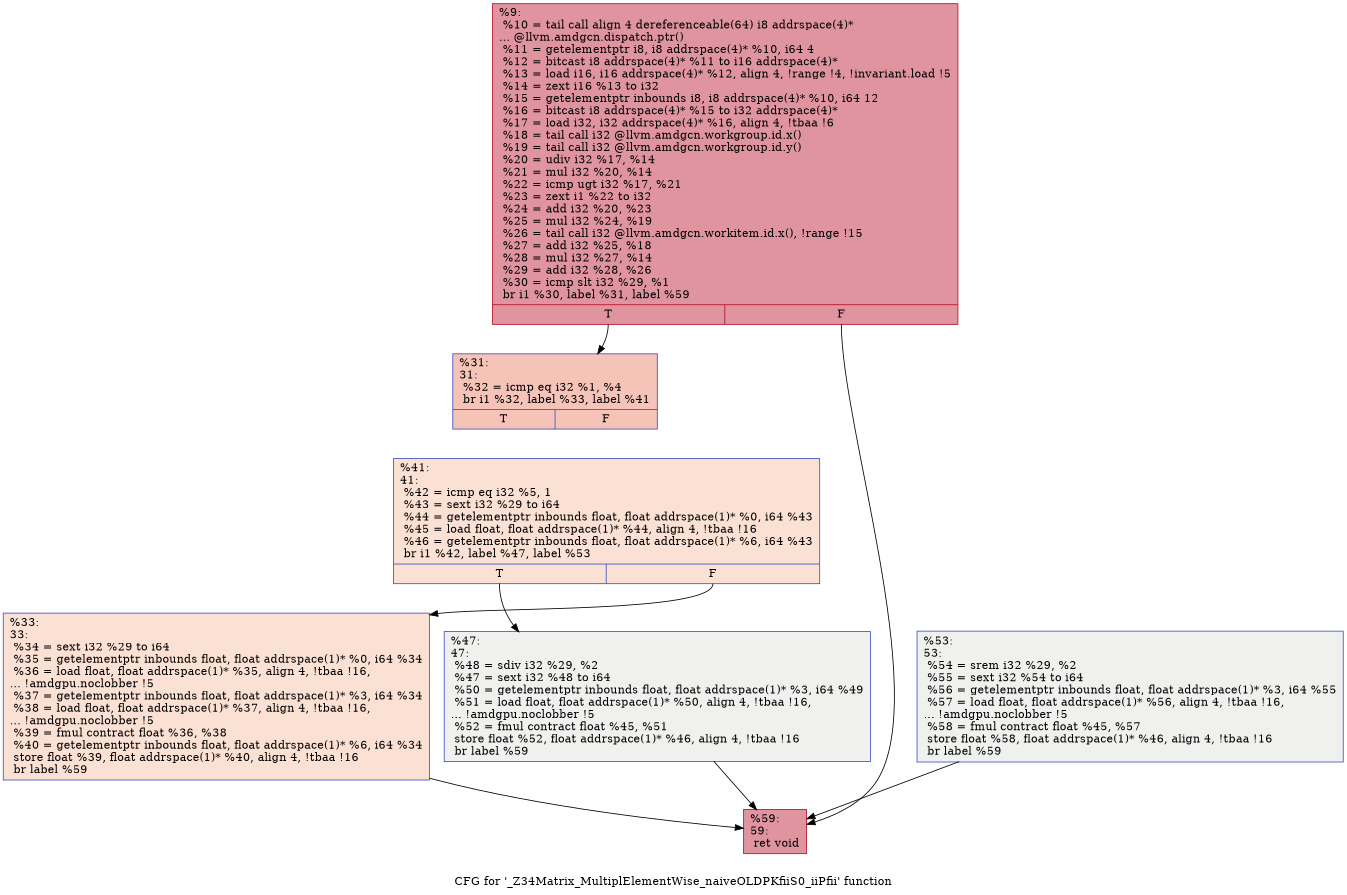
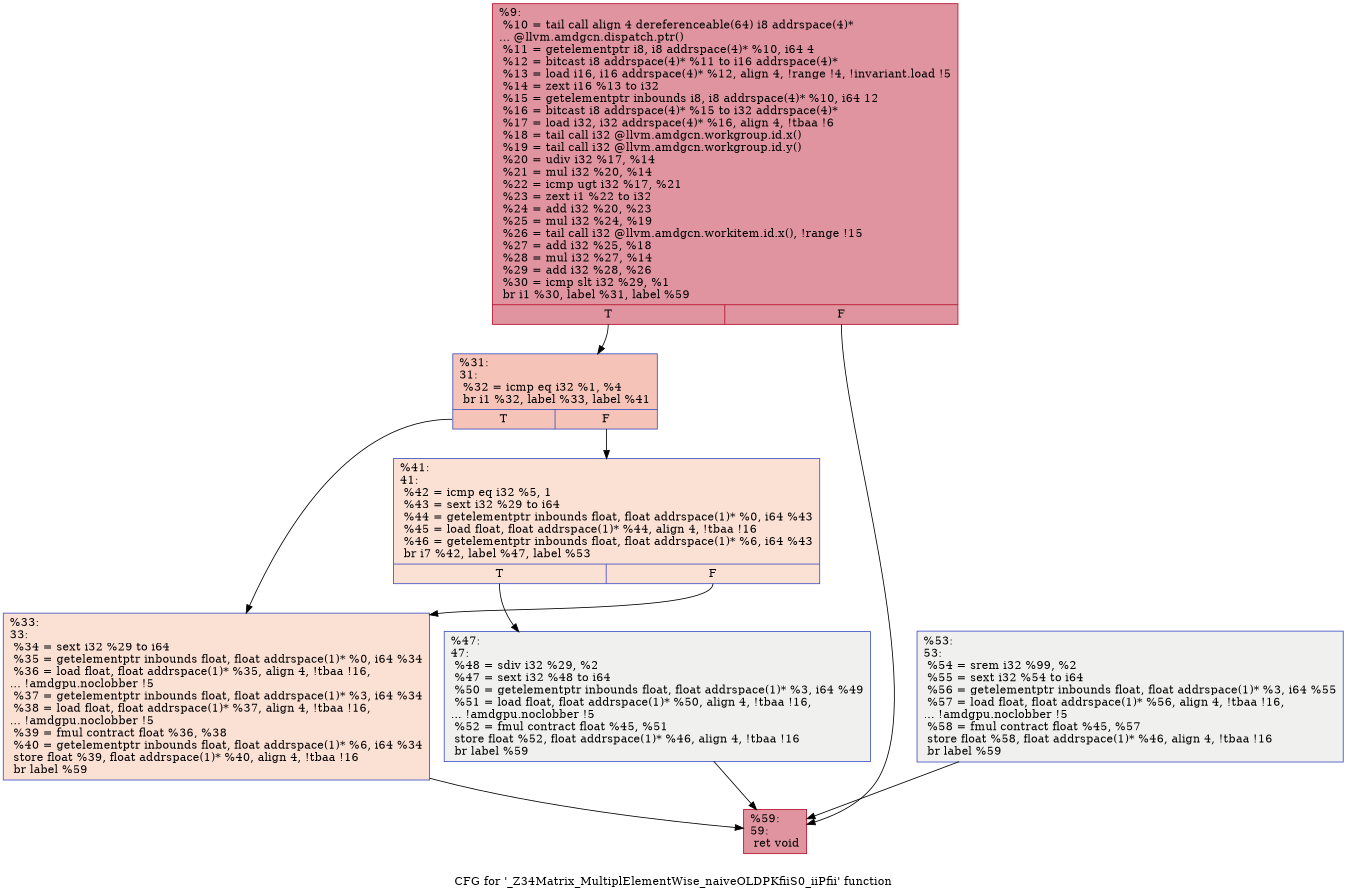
  digraph {
    label="CFG for '_Z34Matrix_MultiplElementWise_naiveOLDPKfiiS0_iiPfii' function"
    node [color="#3d50c3ff" fillcolor="#b70d2870" shape=record style=filled]
    n1 [color="#b70d28ff" label="{%9:\l  %10 = tail call align 4 dereferenceable(64) i8 addrspace(4)*\l... @llvm.amdgcn.dispatch.ptr()\l  %11 = getelementptr i8, i8 addrspace(4)* %10, i64 4\l  %12 = bitcast i8 addrspace(4)* %11 to i16 addrspace(4)*\l  %13 = load i16, i16 addrspace(4)* %12, align 4, !range !4, !invariant.load !5\l  %14 = zext i16 %13 to i32\l  %15 = getelementptr inbounds i8, i8 addrspace(4)* %10, i64 12\l  %16 = bitcast i8 addrspace(4)* %15 to i32 addrspace(4)*\l  %17 = load i32, i32 addrspace(4)* %16, align 4, !tbaa !6\l  %18 = tail call i32 @llvm.amdgcn.workgroup.id.x()\l  %19 = tail call i32 @llvm.amdgcn.workgroup.id.y()\l  %20 = udiv i32 %17, %14\l  %21 = mul i32 %20, %14\l  %22 = icmp ugt i32 %17, %21\l  %23 = zext i1 %22 to i32\l  %24 = add i32 %20, %23\l  %25 = mul i32 %24, %19\l  %26 = tail call i32 @llvm.amdgcn.workitem.id.x(), !range !15\l  %27 = add i32 %25, %18\l  %28 = mul i32 %27, %14\l  %29 = add i32 %28, %26\l  %30 = icmp slt i32 %29, %1\l  br i1 %30, label %31, label %59\l|{<s0>T|<s1>F}}"]
    n2 [fillcolor="#e8765c70" label="{%31:\l31:                                               \l  %32 = icmp eq i32 %1, %4\l  br i1 %32, label %33, label %41\l|{<s0>T|<s1>F}}"]
    n3 [color="#b70d28ff" label="{%59:\l59:                                               \l  ret void\l}"]
    n4 [fillcolor="#f7b99e70" label="{%33:\l33:                                               \l  %34 = sext i32 %29 to i64\l  %35 = getelementptr inbounds float, float addrspace(1)* %0, i64 %34\l  %36 = load float, float addrspace(1)* %35, align 4, !tbaa !16,\l... !amdgpu.noclobber !5\l  %37 = getelementptr inbounds float, float addrspace(1)* %3, i64 %34\l  %38 = load float, float addrspace(1)* %37, align 4, !tbaa !16,\l... !amdgpu.noclobber !5\l  %39 = fmul contract float %36, %38\l  %40 = getelementptr inbounds float, float addrspace(1)* %6, i64 %34\l  store float %39, float addrspace(1)* %40, align 4, !tbaa !16\l  br label %59\l}"]
-   n5 [fillcolor="#f7b99e70" label="{%41:\l41:                                               \l  %42 = icmp eq i32 %5, 1\l  %43 = sext i32 %29 to i64\l  %44 = getelementptr inbounds float, float addrspace(1)* %0, i64 %43\l  %45 = load float, float addrspace(1)* %44, align 4, !tbaa !16\l  %46 = getelementptr inbounds float, float addrspace(1)* %6, i64 %43\l  br i1 %42, label %47, label %53\l|{<s0>T|<s1>F}}"]
+   n5 [fillcolor="#f7b99e70" label="{%41:\l41:                                               \l  %42 = icmp eq i32 %5, 1\l  %43 = sext i32 %29 to i64\l  %44 = getelementptr inbounds float, float addrspace(1)* %0, i64 %43\l  %45 = load float, float addrspace(1)* %44, align 4, !tbaa !16\l  %46 = getelementptr inbounds float, float addrspace(1)* %6, i64 %43\l  br i7 %42, label %47, label %53\l|{<s0>T|<s1>F}}"]
    n6 [fillcolor="#dedcdb70" label="{%47:\l47:                                               \l  %48 = sdiv i32 %29, %2\l  %47 = sext i32 %48 to i64\l  %50 = getelementptr inbounds float, float addrspace(1)* %3, i64 %49\l  %51 = load float, float addrspace(1)* %50, align 4, !tbaa !16,\l... !amdgpu.noclobber !5\l  %52 = fmul contract float %45, %51\l  store float %52, float addrspace(1)* %46, align 4, !tbaa !16\l  br label %59\l}"]
-   n7 [fillcolor="#dedcdb70" label="{%53:\l53:                                               \l  %54 = srem i32 %29, %2\l  %55 = sext i32 %54 to i64\l  %56 = getelementptr inbounds float, float addrspace(1)* %3, i64 %55\l  %57 = load float, float addrspace(1)* %56, align 4, !tbaa !16,\l... !amdgpu.noclobber !5\l  %58 = fmul contract float %45, %57\l  store float %58, float addrspace(1)* %46, align 4, !tbaa !16\l  br label %59\l}"]
+   n7 [fillcolor="#dedcdb70" label="{%53:\l53:                                               \l  %54 = srem i32 %99, %2\l  %55 = sext i32 %54 to i64\l  %56 = getelementptr inbounds float, float addrspace(1)* %3, i64 %55\l  %57 = load float, float addrspace(1)* %56, align 4, !tbaa !16,\l... !amdgpu.noclobber !5\l  %58 = fmul contract float %45, %57\l  store float %58, float addrspace(1)* %46, align 4, !tbaa !16\l  br label %59\l}"]
    n1 -> n2 [tailport=s0]
    n1 -> n3 [tailport=s1]
+   n2 -> n4 [tailport=s0]
+   n2 -> n5 [tailport=s1]
    n4 -> n3
    n5 -> n4 [tailport=s1]
    n5 -> n6 [tailport=s0]
    n6 -> n3
    n7 -> n3
  }
